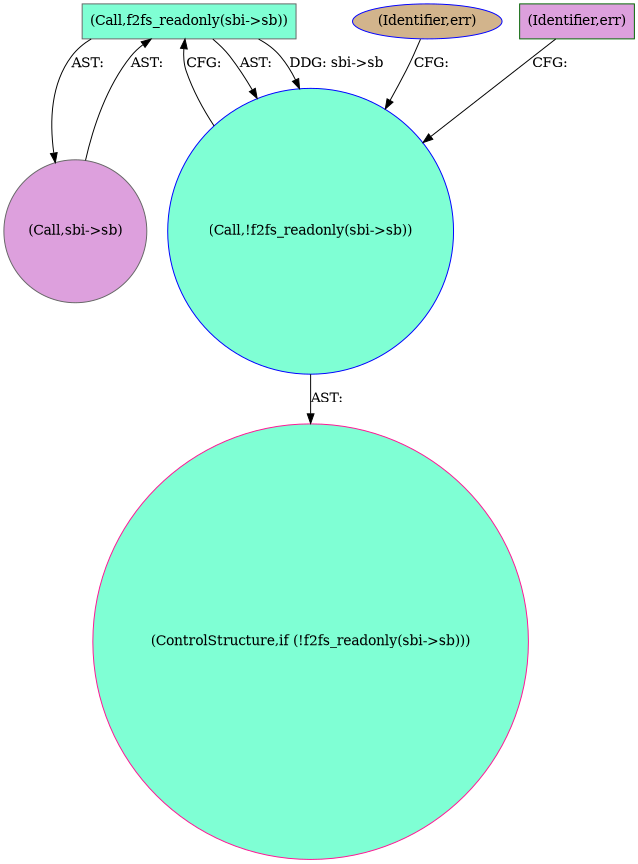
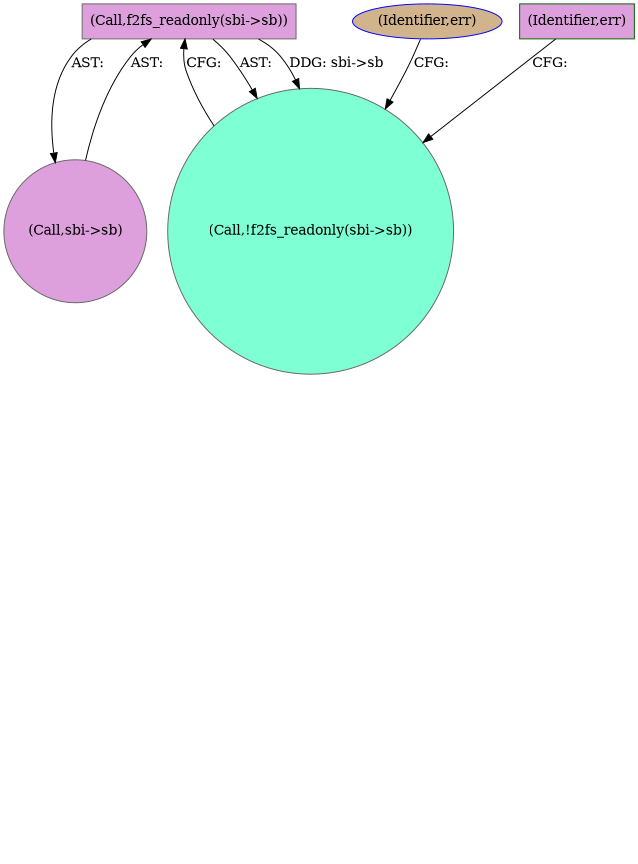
  digraph {
    node [color=gray40 fillcolor=plum shape=circle style=filled]
-   n1 [fillcolor=aquamarine label="(Call,f2fs_readonly(sbi->sb))" shape=box]
-   n2 [color=blue fillcolor=aquamarine label="(Call,!f2fs_readonly(sbi->sb))"]
+   n1 [label="(Call,f2fs_readonly(sbi->sb))" shape=box]
+   n2 [fillcolor=aquamarine label="(Call,!f2fs_readonly(sbi->sb))"]
    n3 [label="(Call,sbi->sb)"]
-   n4 [color=deeppink fillcolor=aquamarine label="(ControlStructure,if (!f2fs_readonly(sbi->sb)))"]
    n5 [color=blue fillcolor=tan label="(Identifier,err)" shape=ellipse]
    n6 [color=darkgreen label="(Identifier,err)" shape=box]
    n1 -> n2 [label="AST: "]
    n1 -> n2 [label="DDG: sbi->sb"]
    n1 -> n3 [label="AST: "]
    n2 -> n1 [label="CFG: "]
-   n2 -> n4 [label="AST: "]
    n3 -> n1 [label="AST: "]
    n5 -> n2 [label="CFG: "]
    n6 -> n2 [label="CFG: "]
  }
